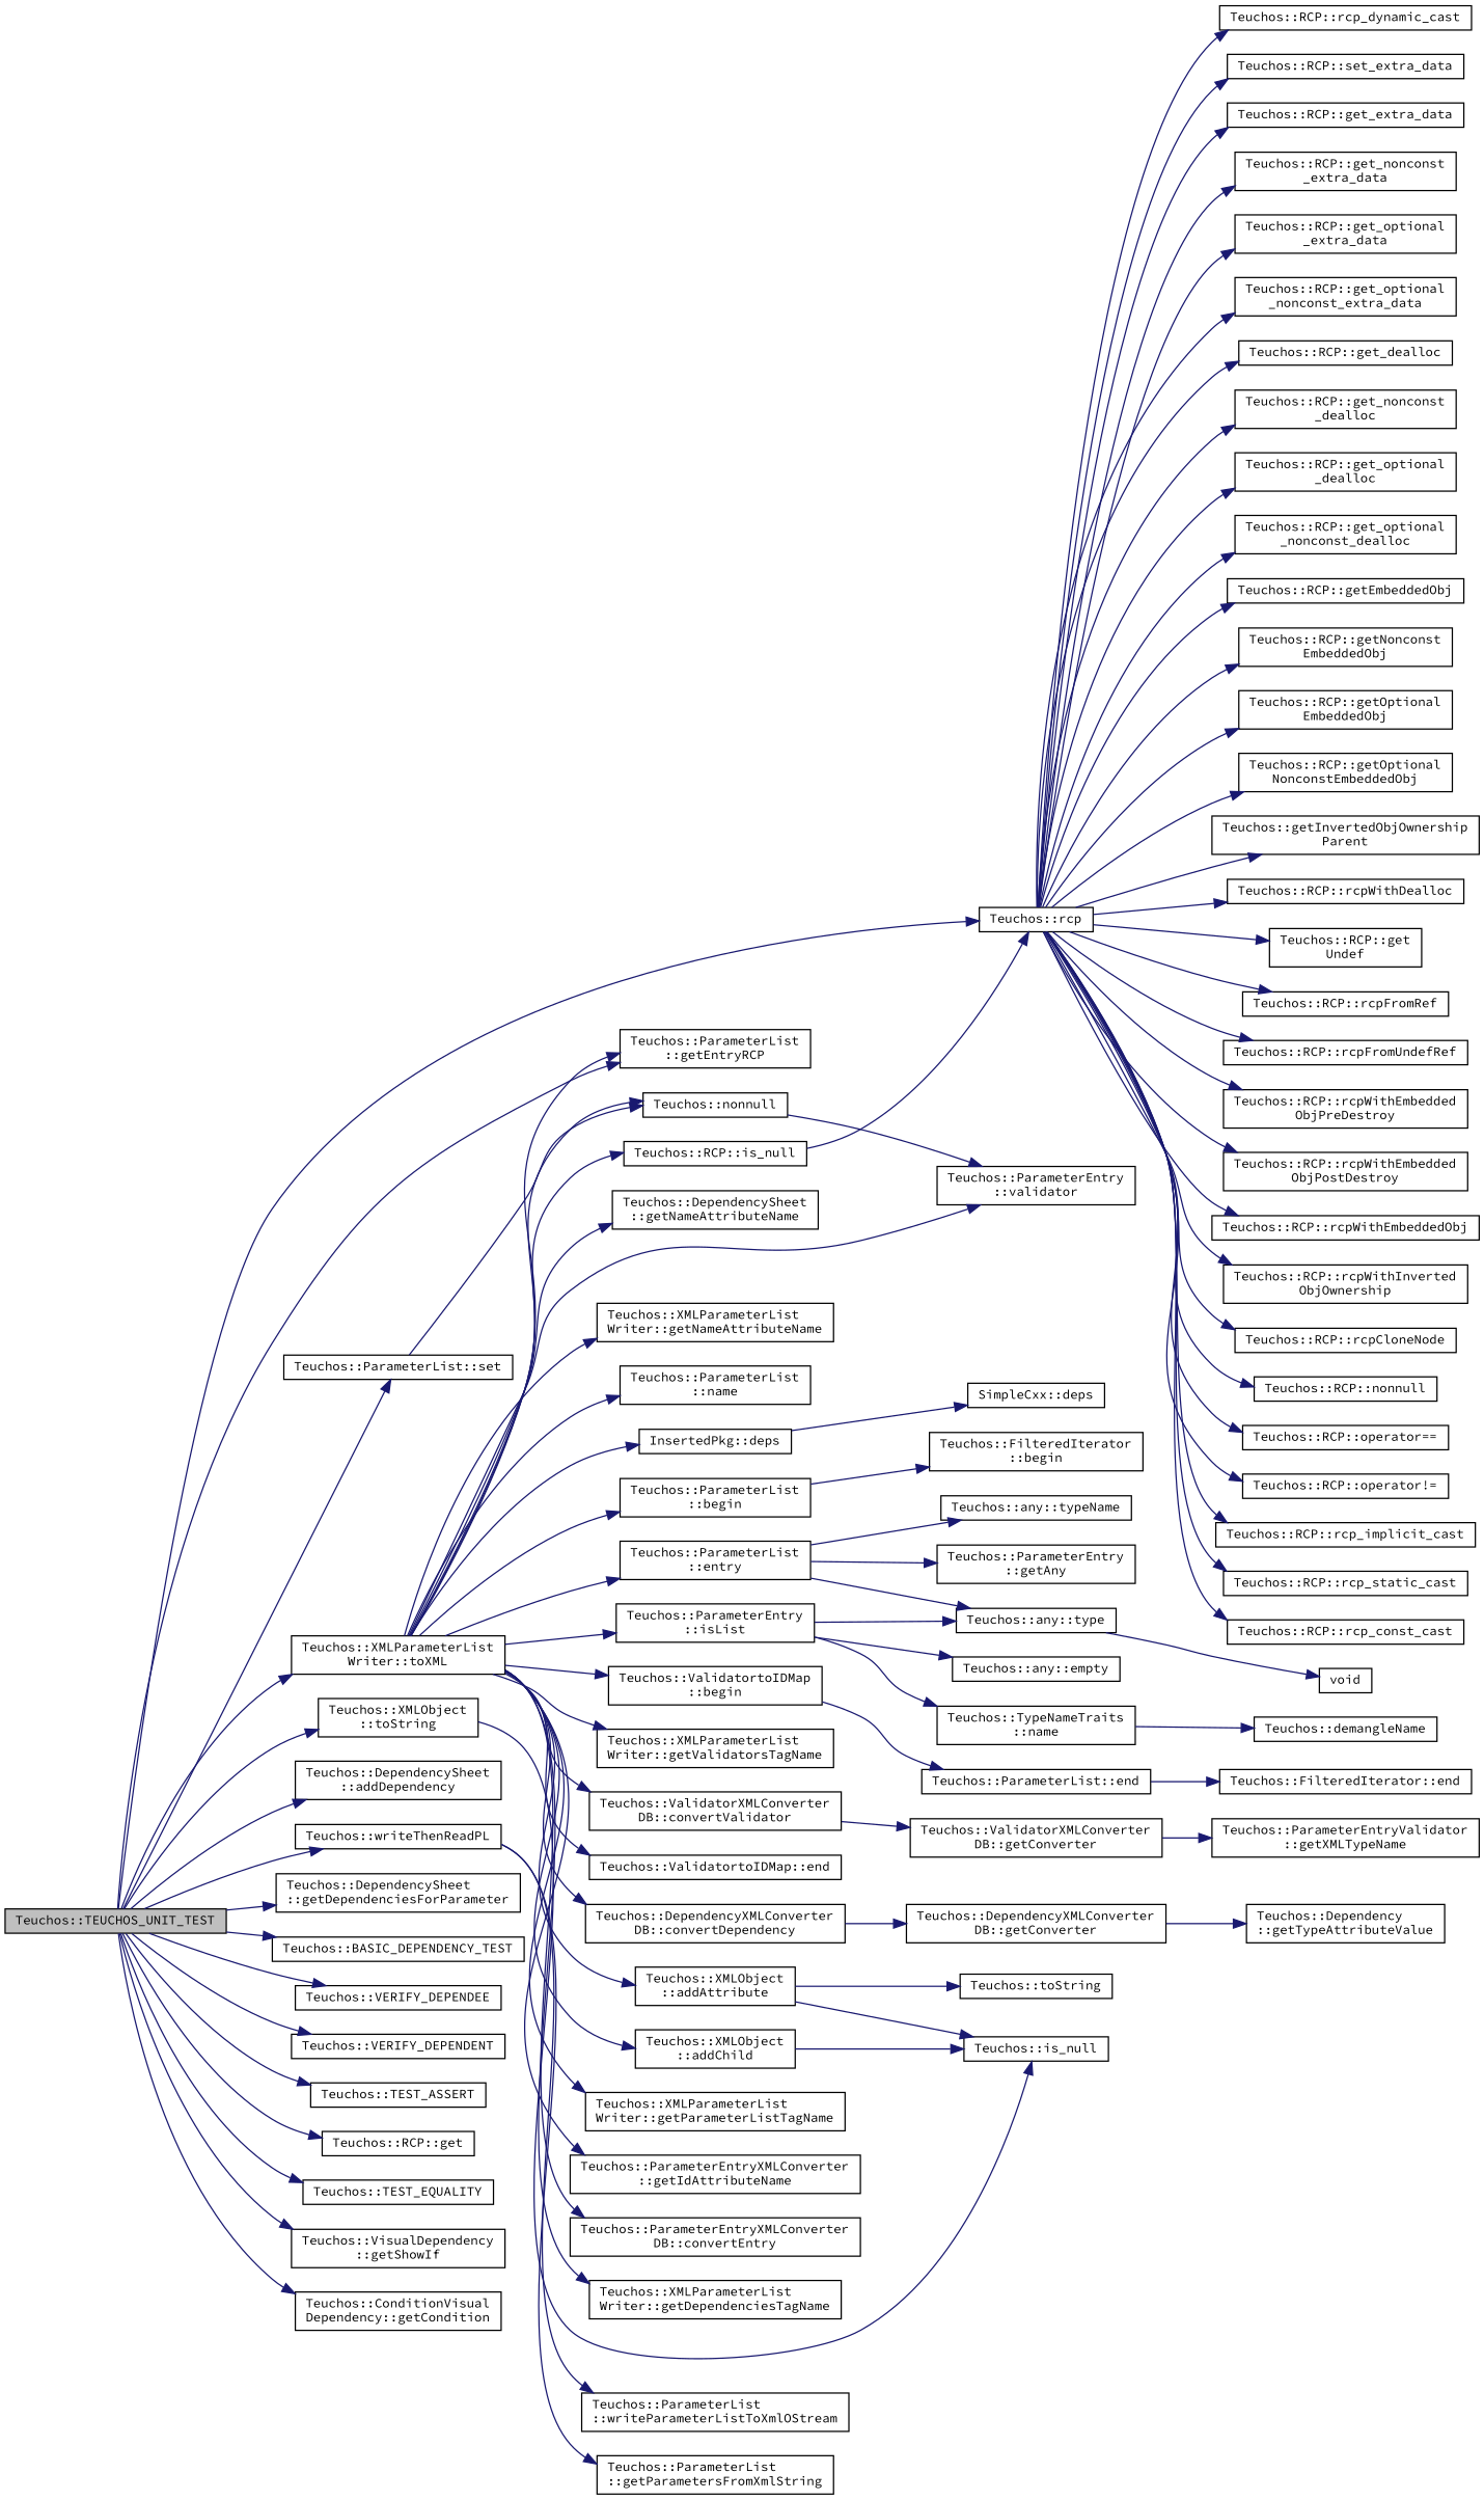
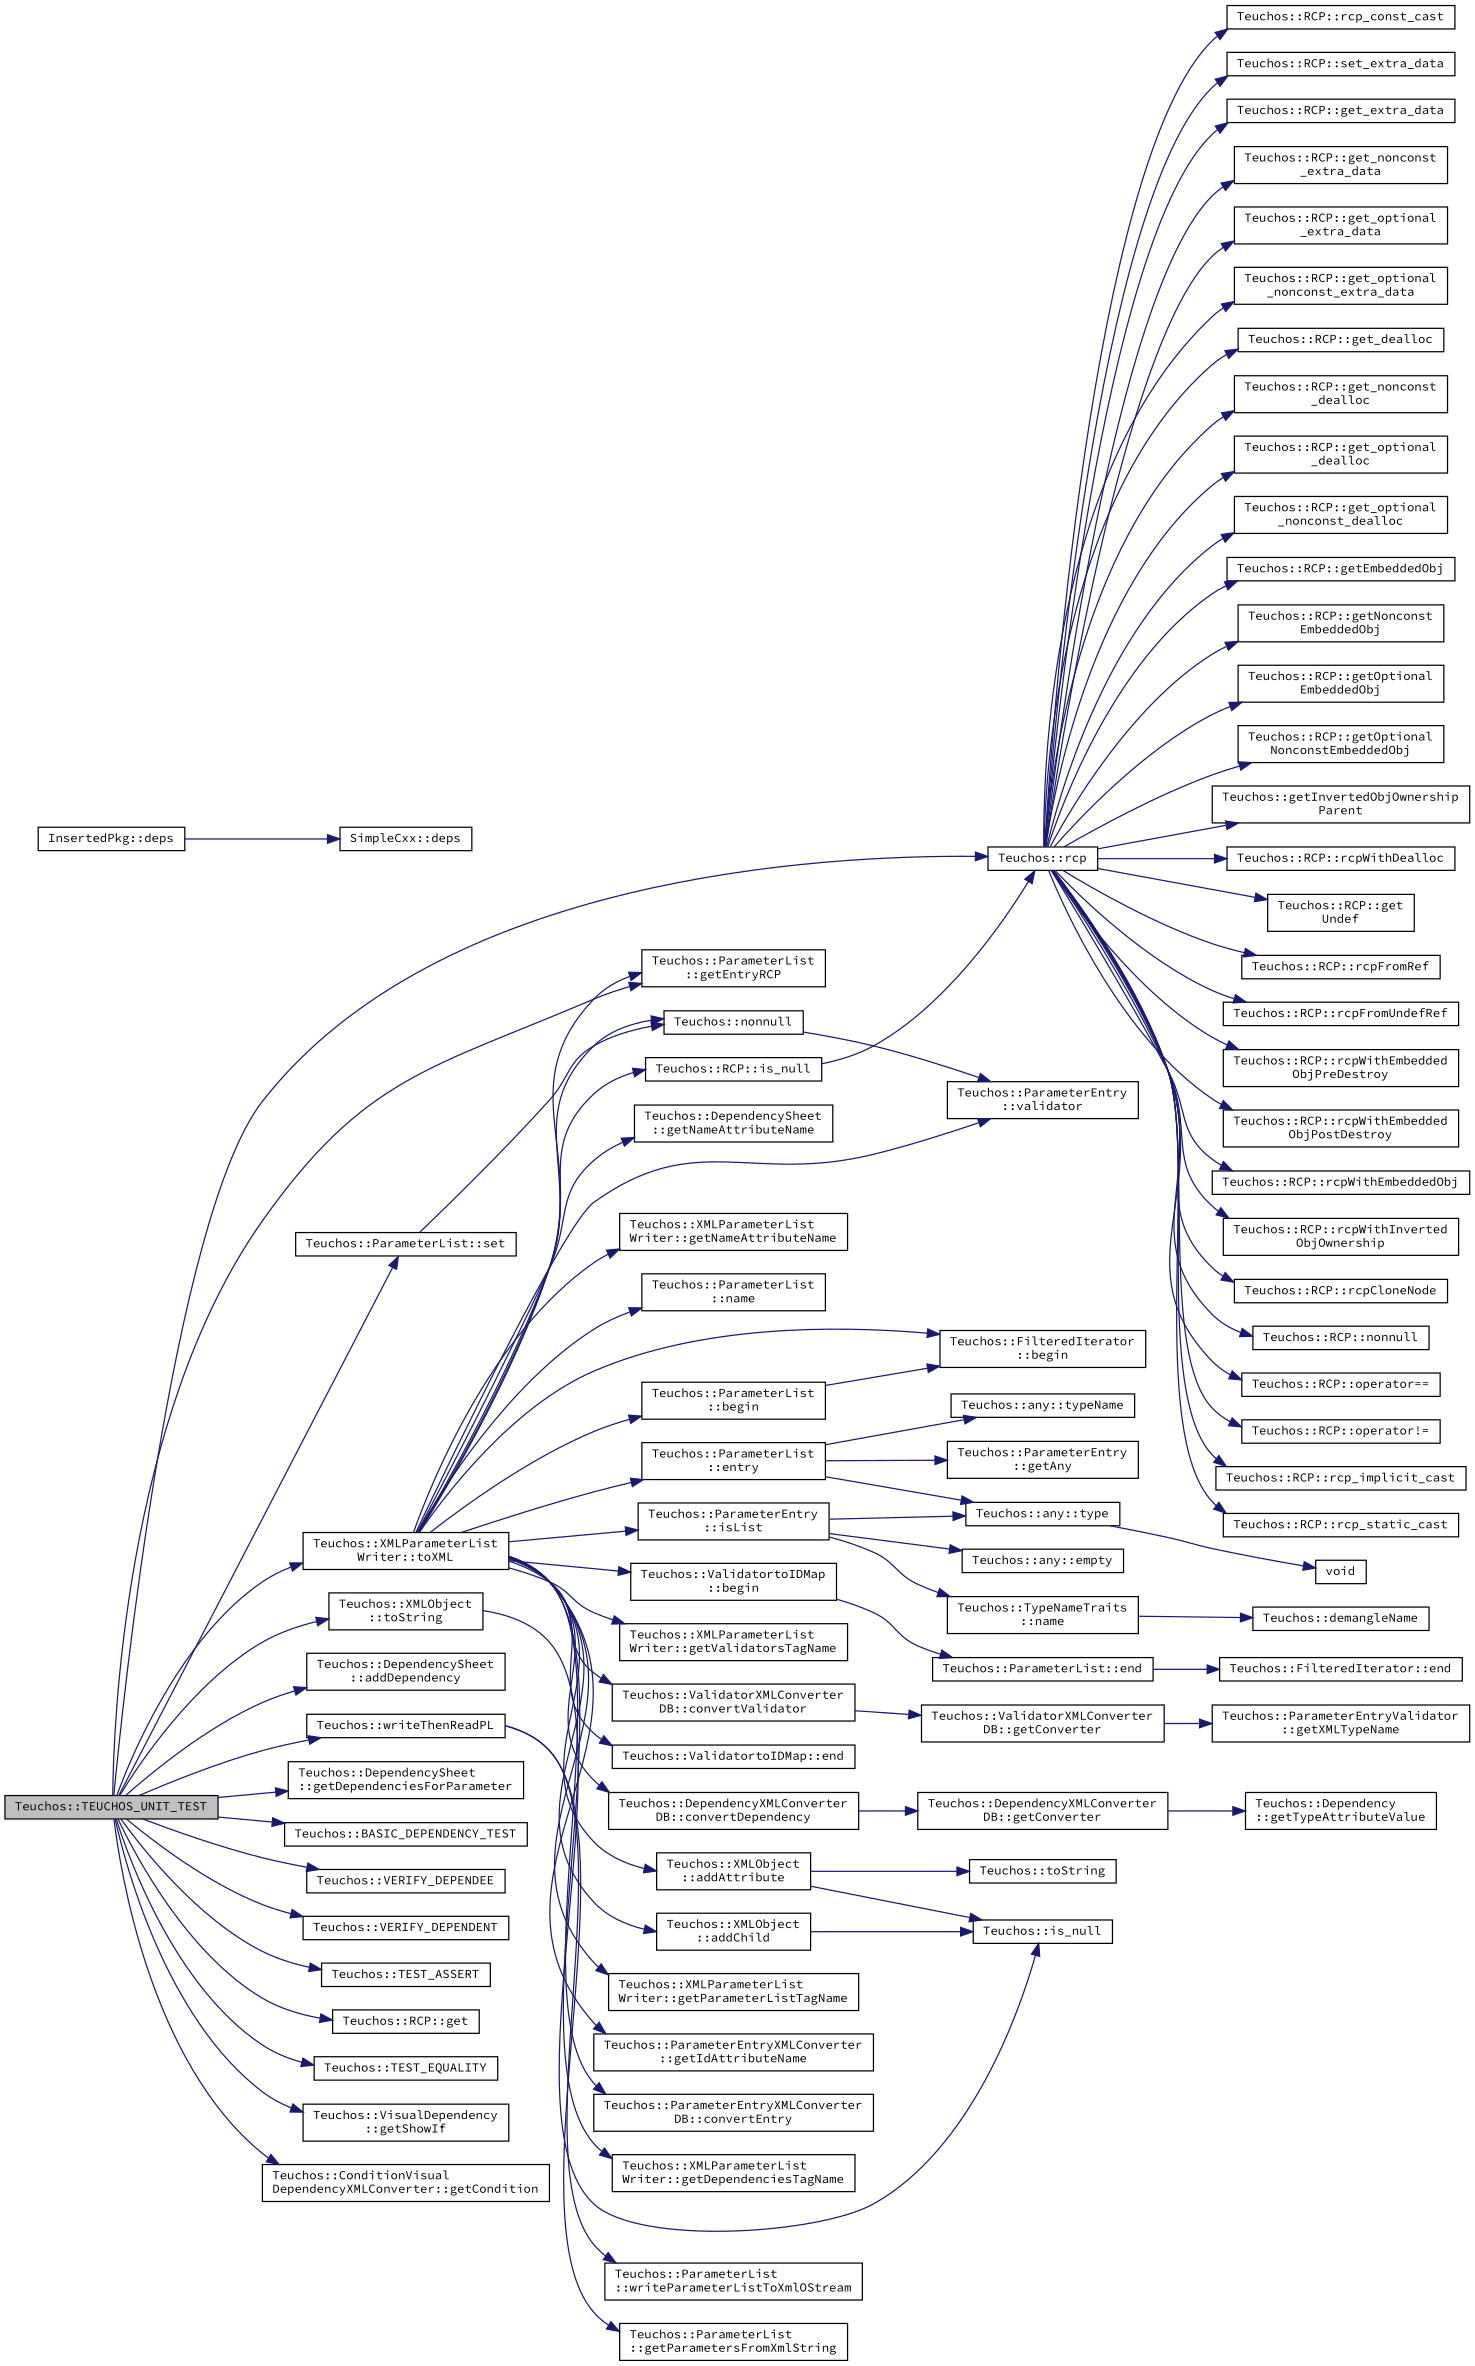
  digraph {
    fontname="Source Code Pro"
    rankdir=LR
    node [color=black fillcolor=white fontname="Source Code Pro" fontsize=10 shape=record style=filled]
    edge [color=midnightblue fontname="Source Code Pro" fontsize=10 labelfontname=Helvetica labelfontsize=10 style=solid]
    n1 [fillcolor=grey75 fontcolor=black height=0.2 label="Teuchos::TEUCHOS_UNIT_TEST" width=0.4]
    n2 [height=0.2 label="Teuchos::rcp" width=0.4]
    n3 [height=0.2 label="Teuchos::ParameterList::set" width=0.4]
    n4 [height=0.2 label="Teuchos::ParameterList\l::getEntryRCP" width=0.4]
    n5 [height=0.2 label="Teuchos::DependencySheet\l::addDependency" width=0.4]
    n6 [height=0.2 label="Teuchos::XMLParameterList\lWriter::toXML" width=0.4]
    n7 [height=0.2 label="Teuchos::XMLObject\l::toString" width=0.4]
    n8 [height=0.2 label="Teuchos::writeThenReadPL" width=0.4]
    n9 [height=0.2 label="Teuchos::DependencySheet\l::getDependenciesForParameter" width=0.4]
    n10 [height=0.2 label="Teuchos::BASIC_DEPENDENCY_TEST" width=0.4]
    n11 [height=0.2 label="Teuchos::VERIFY_DEPENDEE" width=0.4]
    n12 [height=0.2 label="Teuchos::VERIFY_DEPENDENT" width=0.4]
    n13 [height=0.2 label="Teuchos::TEST_ASSERT" width=0.4]
    n14 [height=0.2 label="Teuchos::RCP::get" width=0.4]
    n15 [height=0.2 label="Teuchos::TEST_EQUALITY" width=0.4]
    n16 [height=0.2 label="Teuchos::VisualDependency\l::getShowIf" width=0.4]
-   n17 [height=0.2 label="Teuchos::ConditionVisual\lDependency::getCondition" width=0.4]
+   n17 [height=0.2 label="Teuchos::ConditionVisual\lDependencyXMLConverter::getCondition" width=0.4]
    n18 [height=0.2 label="Teuchos::RCP::rcpWithDealloc" width=0.4]
    n19 [height=0.2 label="Teuchos::RCP::get\lUndef" width=0.4]
    n20 [height=0.2 label="Teuchos::RCP::rcpFromRef" width=0.4]
    n21 [height=0.2 label="Teuchos::RCP::rcpFromUndefRef" width=0.4]
    n22 [height=0.2 label="Teuchos::RCP::rcpWithEmbedded\lObjPreDestroy" width=0.4]
    n23 [height=0.2 label="Teuchos::RCP::rcpWithEmbedded\lObjPostDestroy" width=0.4]
    n24 [height=0.2 label="Teuchos::RCP::rcpWithEmbeddedObj" width=0.4]
    n25 [height=0.2 label="Teuchos::RCP::rcpWithInverted\lObjOwnership" width=0.4]
    n26 [height=0.2 label="Teuchos::RCP::rcpCloneNode" width=0.4]
    n27 [height=0.2 label="Teuchos::RCP::nonnull" width=0.4]
    n28 [height=0.2 label="Teuchos::RCP::operator==" width=0.4]
    n29 [height=0.2 label="Teuchos::RCP::operator!=" width=0.4]
    n30 [height=0.2 label="Teuchos::RCP::rcp_implicit_cast" width=0.4]
    n31 [height=0.2 label="Teuchos::RCP::rcp_static_cast" width=0.4]
    n32 [height=0.2 label="Teuchos::RCP::rcp_const_cast" width=0.4]
-   n33 [height=0.2 label="Teuchos::RCP::rcp_dynamic_cast" width=0.4]
    n34 [height=0.2 label="Teuchos::RCP::set_extra_data" width=0.4]
    n35 [height=0.2 label="Teuchos::RCP::get_extra_data" width=0.4]
    n36 [height=0.2 label="Teuchos::RCP::get_nonconst\l_extra_data" width=0.4]
    n37 [height=0.2 label="Teuchos::RCP::get_optional\l_extra_data" width=0.4]
    n38 [height=0.2 label="Teuchos::RCP::get_optional\l_nonconst_extra_data" width=0.4]
    n39 [height=0.2 label="Teuchos::RCP::get_dealloc" width=0.4]
    n40 [height=0.2 label="Teuchos::RCP::get_nonconst\l_dealloc" width=0.4]
    n41 [height=0.2 label="Teuchos::RCP::get_optional\l_dealloc" width=0.4]
    n42 [height=0.2 label="Teuchos::RCP::get_optional\l_nonconst_dealloc" width=0.4]
    n43 [height=0.2 label="Teuchos::RCP::getEmbeddedObj" width=0.4]
    n44 [height=0.2 label="Teuchos::RCP::getNonconst\lEmbeddedObj" width=0.4]
    n45 [height=0.2 label="Teuchos::RCP::getOptional\lEmbeddedObj" width=0.4]
    n46 [height=0.2 label="Teuchos::RCP::getOptional\lNonconstEmbeddedObj" width=0.4]
    n47 [height=0.2 label="Teuchos::getInvertedObjOwnership\lParent" width=0.4]
    n48 [height=0.2 label="Teuchos::nonnull" width=0.4]
    n49 [height=0.2 label="Teuchos::RCP::is_null" width=0.4]
    n50 [height=0.2 label="Teuchos::ParameterEntry\l::validator" width=0.4]
    n51 [height=0.2 label="Teuchos::XMLObject\l::addAttribute" width=0.4]
    n52 [height=0.2 label="Teuchos::XMLParameterList\lWriter::getNameAttributeName" width=0.4]
    n53 [height=0.2 label="Teuchos::ParameterList\l::name" width=0.4]
    n54 [height=0.2 label="InsertedPkg::deps" width=0.4]
    n55 [height=0.2 label="Teuchos::XMLObject\l::addChild" width=0.4]
    n56 [height=0.2 label="Teuchos::ParameterList\l::begin" width=0.4]
    n57 [height=0.2 label="Teuchos::ParameterList\l::entry" width=0.4]
    n58 [height=0.2 label="Teuchos::ParameterEntry\l::isList" width=0.4]
    n59 [height=0.2 label="Teuchos::XMLParameterList\lWriter::getValidatorsTagName" width=0.4]
    n60 [height=0.2 label="Teuchos::ValidatortoIDMap\l::begin" width=0.4]
    n61 [height=0.2 label="Teuchos::ValidatortoIDMap::end" width=0.4]
    n62 [height=0.2 label="Teuchos::ValidatorXMLConverter\lDB::convertValidator" width=0.4]
    n63 [height=0.2 label="Teuchos::XMLParameterList\lWriter::getParameterListTagName" width=0.4]
    n64 [height=0.2 label="Teuchos::ParameterEntryXMLConverter\l::getIdAttributeName" width=0.4]
    n65 [height=0.2 label="Teuchos::ParameterEntryXMLConverter\lDB::convertEntry" width=0.4]
    n66 [height=0.2 label="Teuchos::XMLParameterList\lWriter::getDependenciesTagName" width=0.4]
    n67 [height=0.2 label="Teuchos::DependencySheet\l::getNameAttributeName" width=0.4]
    n68 [height=0.2 label="Teuchos::DependencyXMLConverter\lDB::convertDependency" width=0.4]
    n69 [height=0.2 label="Teuchos::is_null" width=0.4]
    n70 [height=0.2 label="Teuchos::ParameterList\l::writeParameterListToXmlOStream" width=0.4]
    n71 [height=0.2 label="Teuchos::ParameterList\l::getParametersFromXmlString" width=0.4]
    n72 [height=0.2 label="Teuchos::toString" width=0.4]
    n73 [height=0.2 label="SimpleCxx::deps" width=0.4]
    n74 [height=0.2 label="Teuchos::FilteredIterator\l::begin" width=0.4]
    n75 [height=0.2 label="Teuchos::ParameterList::end" width=0.4]
    n76 [height=0.2 label="Teuchos::FilteredIterator::end" width=0.4]
    n77 [height=0.2 label="Teuchos::ParameterEntry\l::getAny" width=0.4]
    n78 [height=0.2 label="Teuchos::any::type" width=0.4]
    n79 [height=0.2 label="Teuchos::any::typeName" width=0.4]
    n80 [height=0.2 label="Teuchos::TypeNameTraits\l::name" width=0.4]
    n81 [height=0.2 label="Teuchos::any::empty" width=0.4]
    n82 [height=0.2 label="Teuchos::ValidatorXMLConverter\lDB::getConverter" width=0.4]
    n83 [height=0.2 label="Teuchos::DependencyXMLConverter\lDB::getConverter" width=0.4]
    n84 [height=0.2 label=void width=0.4]
    n85 [height=0.2 label="Teuchos::demangleName" width=0.4]
    n86 [height=0.2 label="Teuchos::ParameterEntryValidator\l::getXMLTypeName" width=0.4]
    n87 [height=0.2 label="Teuchos::Dependency\l::getTypeAttributeValue" width=0.4]
    n1 -> n2
    n1 -> n3
    n1 -> n4
    n1 -> n5
    n1 -> n6
    n1 -> n7
    n1 -> n8
    n1 -> n9
    n1 -> n10
    n1 -> n11
    n1 -> n12
    n1 -> n13
    n1 -> n14
    n1 -> n15
    n1 -> n16
    n1 -> n17
    n2 -> n18
    n2 -> n19
    n2 -> n20
    n2 -> n21
    n2 -> n22
    n2 -> n23
    n2 -> n24
    n2 -> n25
    n2 -> n26
    n2 -> n27
    n2 -> n28
    n2 -> n29
    n2 -> n30
    n2 -> n31
    n2 -> n32
-   n2 -> n33
    n2 -> n34
    n2 -> n35
    n2 -> n36
    n2 -> n37
    n2 -> n38
    n2 -> n39
    n2 -> n40
    n2 -> n41
    n2 -> n42
    n2 -> n43
    n2 -> n44
    n2 -> n45
    n2 -> n46
    n2 -> n47
    n3 -> n48
    n6 -> n4
    n6 -> n48
    n6 -> n49
    n6 -> n50
    n6 -> n51
    n6 -> n52
    n6 -> n53
-   n6 -> n54
+   n6 -> n74
    n6 -> n55
    n6 -> n56
    n6 -> n57
    n6 -> n58
    n6 -> n59
    n6 -> n60
    n6 -> n61
    n6 -> n62
    n6 -> n63
    n6 -> n64
    n6 -> n65
    n6 -> n66
    n6 -> n67
    n6 -> n68
    n7 -> n69
    n8 -> n70
    n8 -> n71
    n48 -> n50
    n49 -> n2
    n51 -> n69
    n51 -> n72
    n54 -> n73
    n55 -> n69
    n56 -> n74
    n57 -> n77
    n57 -> n78
    n57 -> n79
    n58 -> n78
    n58 -> n80
    n58 -> n81
    n60 -> n75
    n62 -> n82
    n68 -> n83
    n75 -> n76
    n78 -> n84
    n80 -> n85
    n82 -> n86
    n83 -> n87
  }
